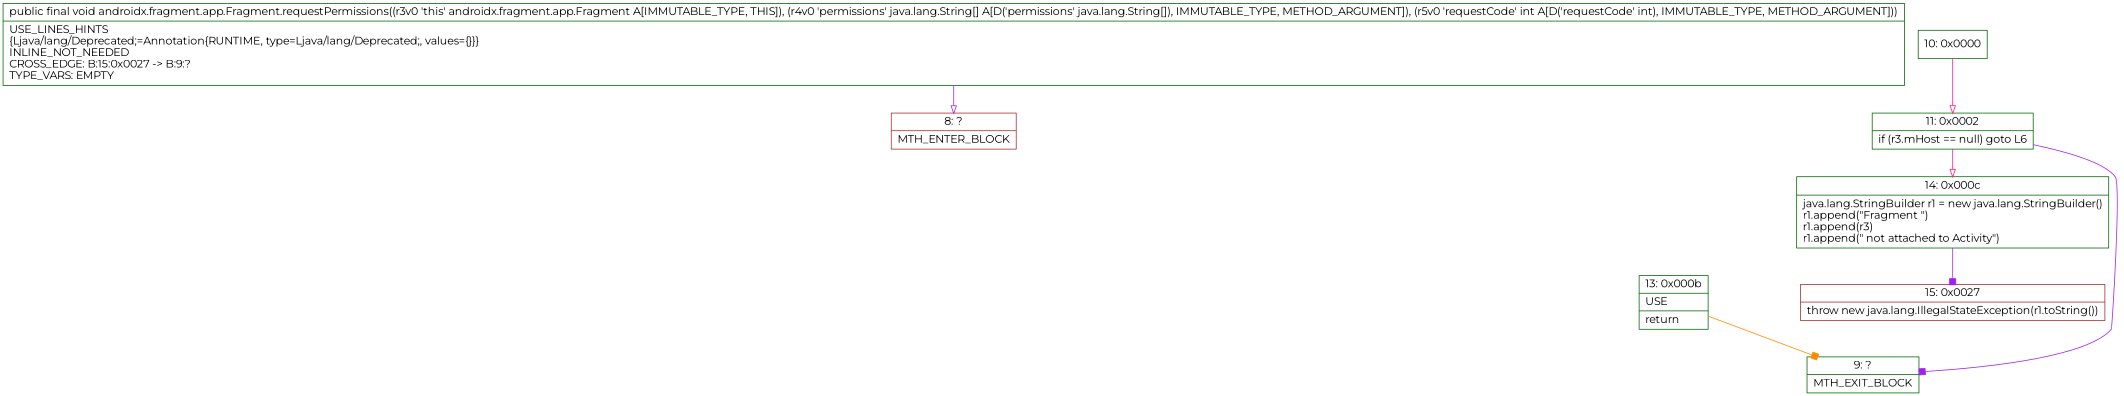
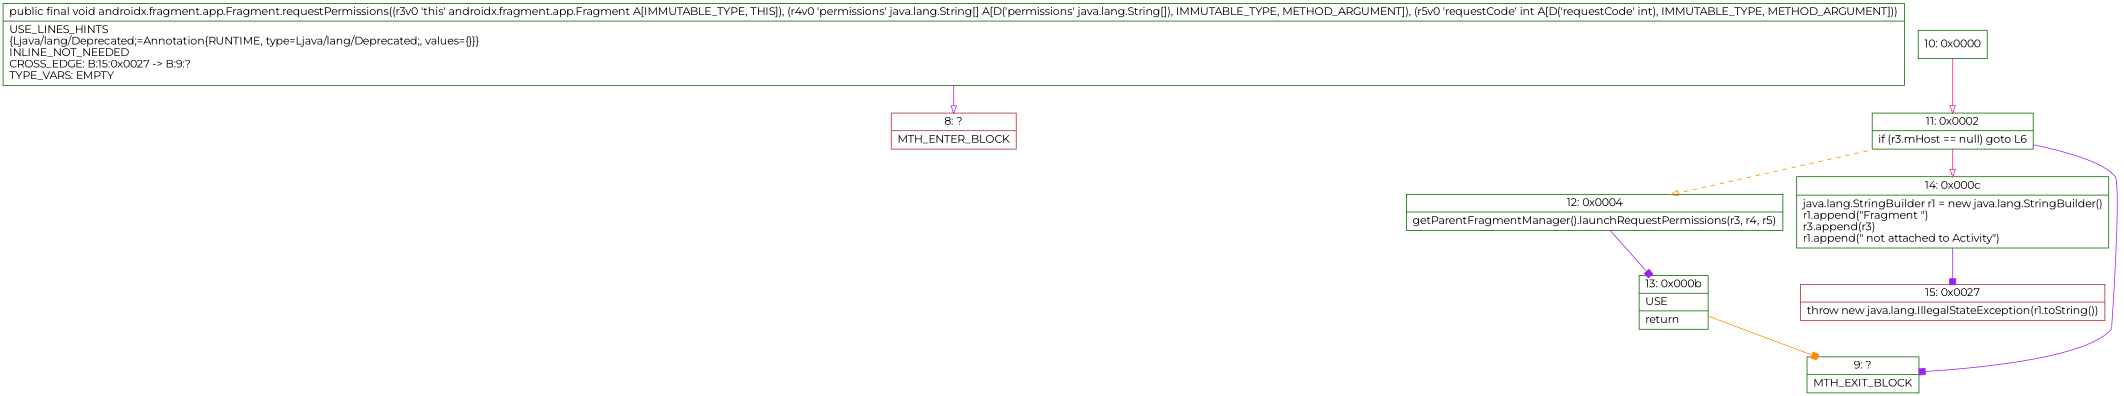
  digraph {
    fontname=Montserrat
    node [color=darkgreen fontname=Montserrat shape=record]
    edge [arrowhead=onormal color=purple fontname=Montserrat]
    n1 [color=brown label="{8\:\ ?|MTH_ENTER_BLOCK\l}"]
    n2 [label="{10\:\ 0x0000}"]
    n3 [label="{11\:\ 0x0002|if (r3.mHost == null) goto L6\l}"]
-   n5 [label="{14\:\ 0x000c|java.lang.StringBuilder r1 = new java.lang.StringBuilder()\lr1.append(\"Fragment \")\lr1.append(r3)\lr1.append(\" not attached to Activity\")\l}"]
+   n4 [label="{12\:\ 0x0004|getParentFragmentManager().launchRequestPermissions(r3, r4, r5)\l}"]
+   n5 [label="{14\:\ 0x000c|java.lang.StringBuilder r1 = new java.lang.StringBuilder()\lr1.append(\"Fragment \")\lr3.append(r3)\lr1.append(\" not attached to Activity\")\l}"]
    n6 [label="{9\:\ ?|MTH_EXIT_BLOCK\l}"]
    n7 [label="{13\:\ 0x000b|USE\l|return\l}"]
    n8 [color=brown label="{15\:\ 0x0027|throw new java.lang.IllegalStateException(r1.toString())\l}"]
    n9 [label="{public final void androidx.fragment.app.Fragment.requestPermissions((r3v0 'this' androidx.fragment.app.Fragment A[IMMUTABLE_TYPE, THIS]), (r4v0 'permissions' java.lang.String[] A[D('permissions' java.lang.String[]), IMMUTABLE_TYPE, METHOD_ARGUMENT]), (r5v0 'requestCode' int A[D('requestCode' int), IMMUTABLE_TYPE, METHOD_ARGUMENT]))  | USE_LINES_HINTS\l\{Ljava\/lang\/Deprecated;=Annotation\{RUNTIME, type=Ljava\/lang\/Deprecated;, values=\{\}\}\}\lINLINE_NOT_NEEDED\lCROSS_EDGE: B:15:0x0027 \-\> B:9:?\lTYPE_VARS: EMPTY\l}"]
    n2 -> n3 [color=deeppink]
+   n3 -> n4 [color=darkorange style=dashed]
    n3 -> n5 [color=deeppink]
    n3 -> n6 [arrowhead=box]
+   n4 -> n7 [arrowhead=box]
    n5 -> n8 [arrowhead=box]
    n7 -> n6 [arrowhead=box color=darkorange]
    n9 -> n1
  }
